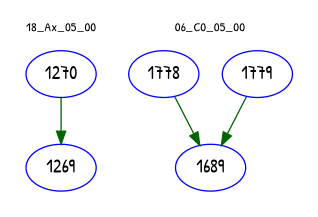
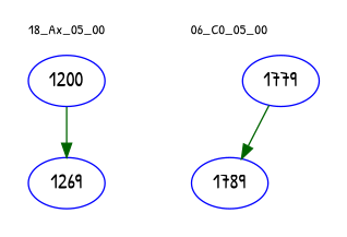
  digraph {
    fontname="Patrick Hand"
    node [color=blue fontname="Patrick Hand"]
    edge [color=darkgreen fontname="Patrick Hand"]
-   n1 [label=1270]
+   n1 [label=1200]
    n2 [label=1269]
    n3 [label=1779]
-   n4 [label=1778]
-   n5 [label=1689]
+   n5 [label=1789]
    subgraph cluster_1 {
      color=white
      fontsize=10
      label="18_Ax_05_00"
      n1
      n2
    }
    subgraph cluster_2 {
      color=white
      fontsize=10
      label="06_C0_05_00"
      n3
-     n4
      n5
    }
    n1 -> n2
    n3 -> n5
-   n4 -> n5
  }
